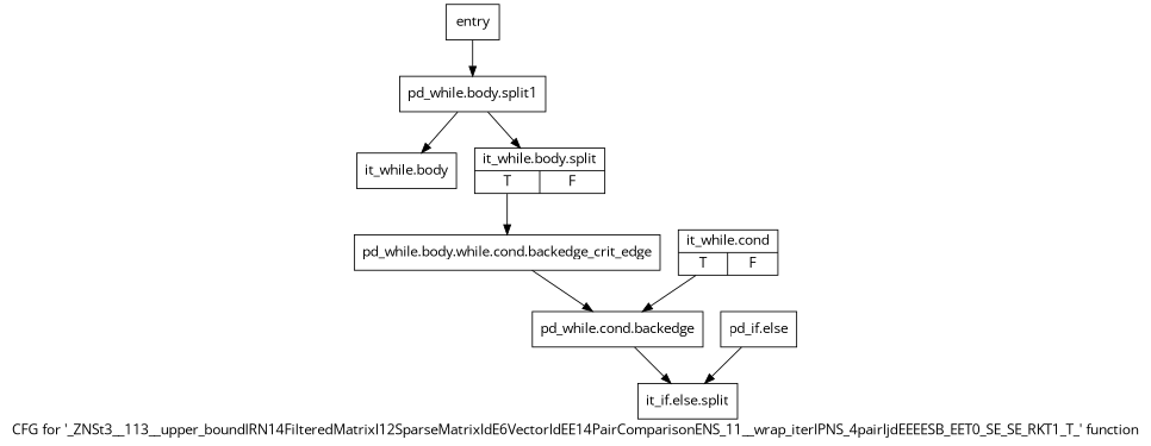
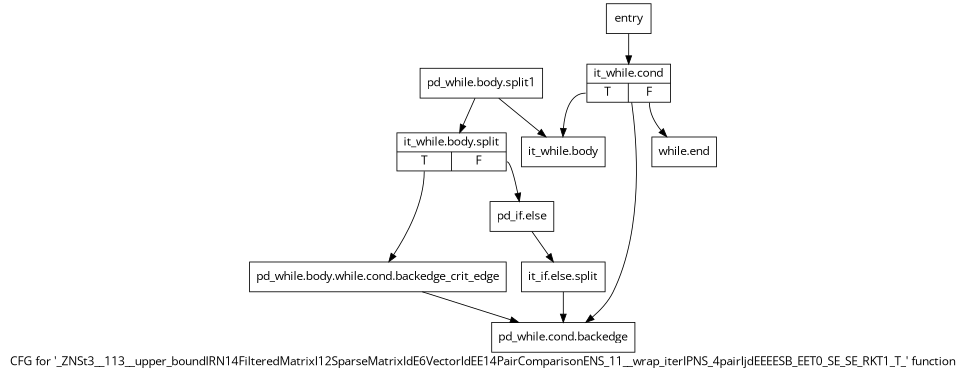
  digraph {
    fontname="Open Sans"
    label="CFG for '_ZNSt3__113__upper_boundIRN14FilteredMatrixI12SparseMatrixIdE6VectorIdEE14PairComparisonENS_11__wrap_iterIPNS_4pairIjdEEEESB_EET0_SE_SE_RKT1_T_' function"
    node [fontname="Open Sans" shape=record]
    edge [fontname="Open Sans"]
    n1 [label="{entry}"]
    n2 [label="{it_while.cond|{<s0>T|<s1>F}}"]
    n3 [label="{it_while.body}"]
+   n4 [label="{while.end}"]
    n5 [label="{pd_while.cond.backedge}"]
    n6 [label="{pd_while.body.split1}"]
    n7 [label="{it_while.body.split|{<s0>T|<s1>F}}"]
    n8 [label="{pd_while.body.while.cond.backedge_crit_edge}"]
    n9 [label="{pd_if.else}"]
    n10 [label="{it_if.else.split}"]
-   n1 -> n6
+   n1 -> n2
+   n2 -> n3 [tailport=s0]
+   n2 -> n4 [tailport=s1]
    n2 -> n5
    n6 -> n3
    n6 -> n7
    n7 -> n8 [tailport=s0]
+   n7 -> n9 [tailport=s1]
    n8 -> n5
    n9 -> n10
-   n5 -> n10
+   n10 -> n5
  }
